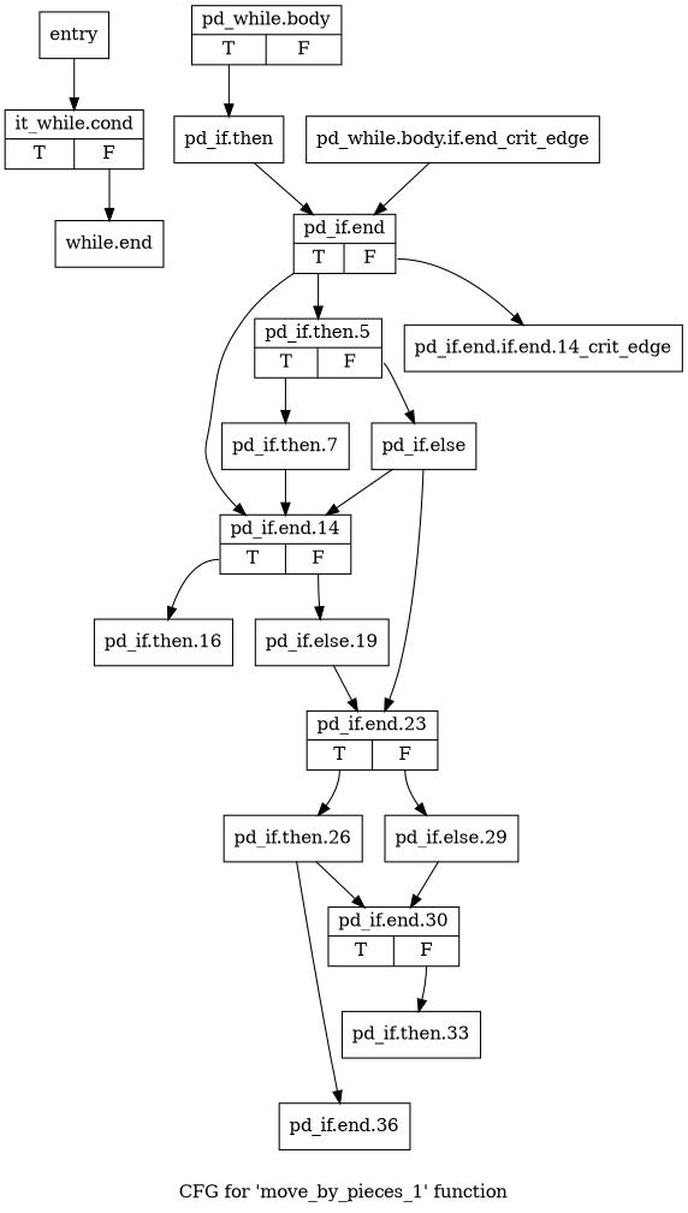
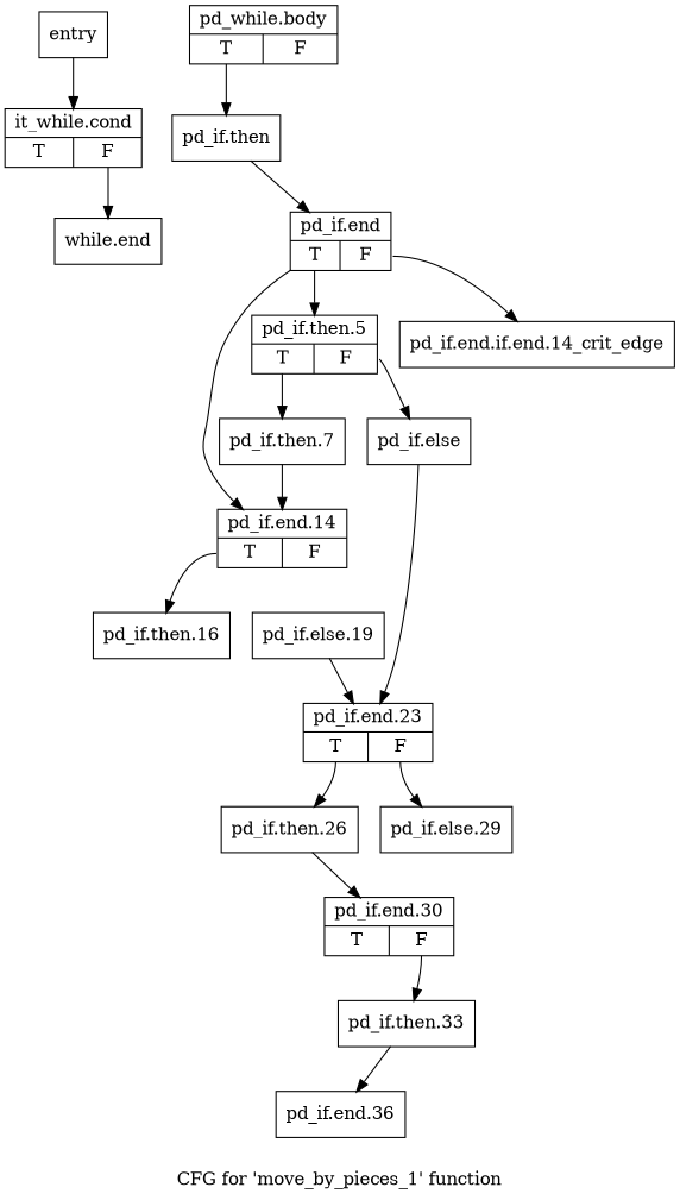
  digraph {
    label="CFG for 'move_by_pieces_1' function"
    node [shape=record]
    n1 [label="{entry}"]
    n2 [label="{it_while.cond|{<s0>T|<s1>F}}"]
    n3 [label="{while.end}"]
    n4 [label="{pd_while.body|{<s0>T|<s1>F}}"]
    n5 [label="{pd_if.then}"]
    n6 [label="{pd_if.end|{<s0>T|<s1>F}}"]
-   n7 [label="{pd_while.body.if.end_crit_edge}"]
    n8 [label="{pd_if.then.5|{<s0>T|<s1>F}}"]
    n9 [label="{pd_if.end.if.end.14_crit_edge}"]
    n10 [label="{pd_if.end.14|{<s0>T|<s1>F}}"]
    n11 [label="{pd_if.then.7}"]
    n12 [label="{pd_if.else}"]
    n13 [label="{pd_if.end.23|{<s0>T|<s1>F}}"]
    n14 [label="{pd_if.then.16}"]
    n15 [label="{pd_if.else.19}"]
    n16 [label="{pd_if.then.26}"]
    n17 [label="{pd_if.else.29}"]
    n18 [label="{pd_if.end.30|{<s0>T|<s1>F}}"]
    n19 [label="{pd_if.then.33}"]
    n20 [label="{pd_if.end.36}"]
    n1 -> n2
    n2 -> n3 [tailport=s1]
    n4 -> n5 [tailport=s0]
    n5 -> n6
    n6 -> n8 [tailport=s0]
    n6 -> n9 [tailport=s1]
    n6 -> n10
-   n7 -> n6
    n8 -> n11 [tailport=s0]
    n8 -> n12 [tailport=s1]
    n10 -> n14 [tailport=s0]
-   n10 -> n15 [tailport=s1]
    n11 -> n10
-   n12 -> n10
    n12 -> n13
    n13 -> n16 [tailport=s0]
    n13 -> n17 [tailport=s1]
    n15 -> n13
    n16 -> n18
-   n17 -> n18
    n18 -> n19 [tailport=s1]
-   n16 -> n20
+   n19 -> n20
  }
